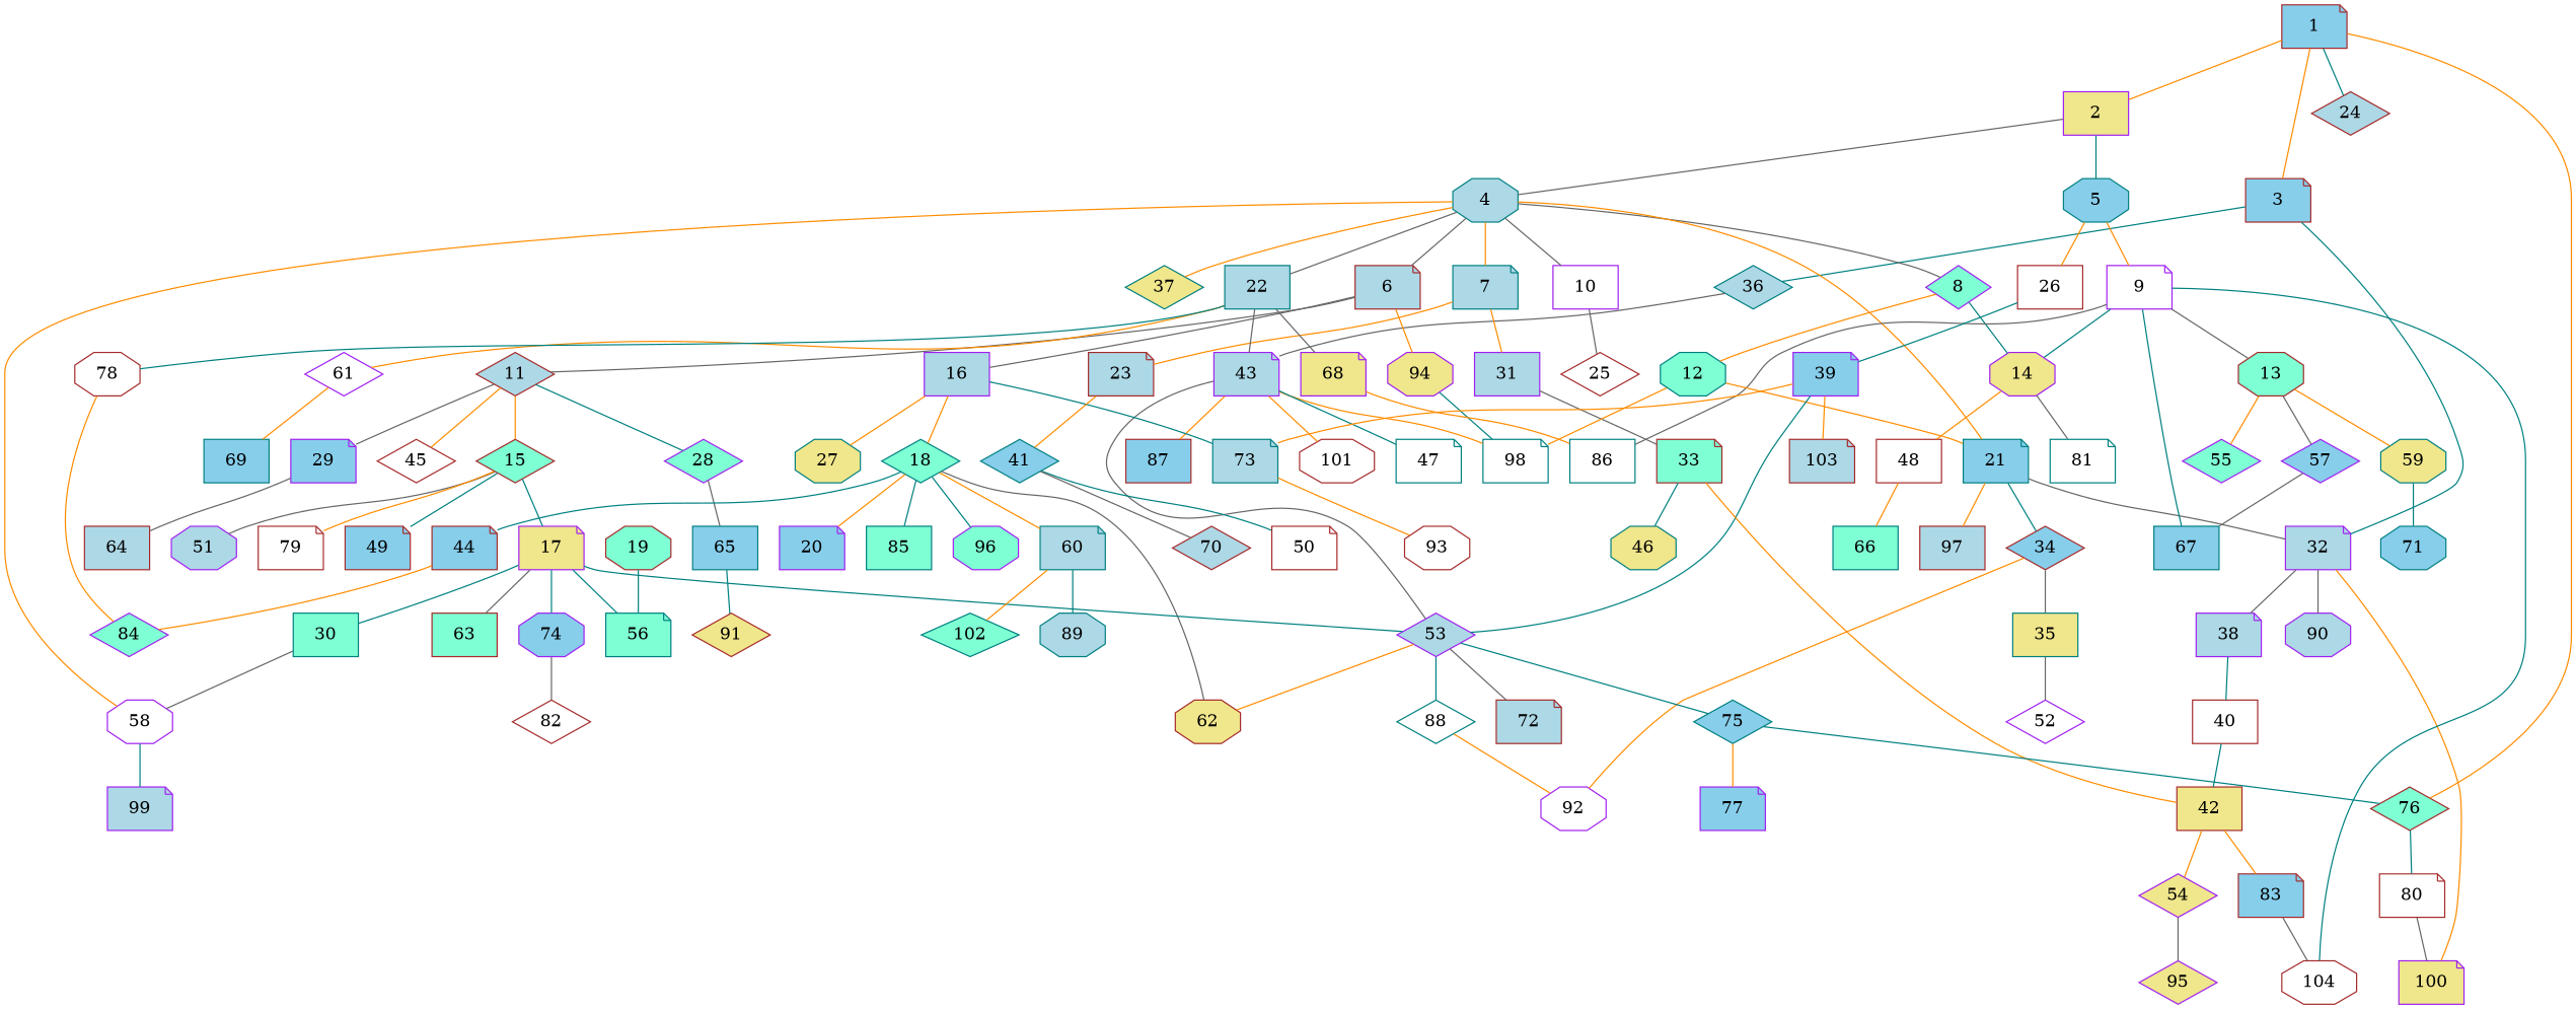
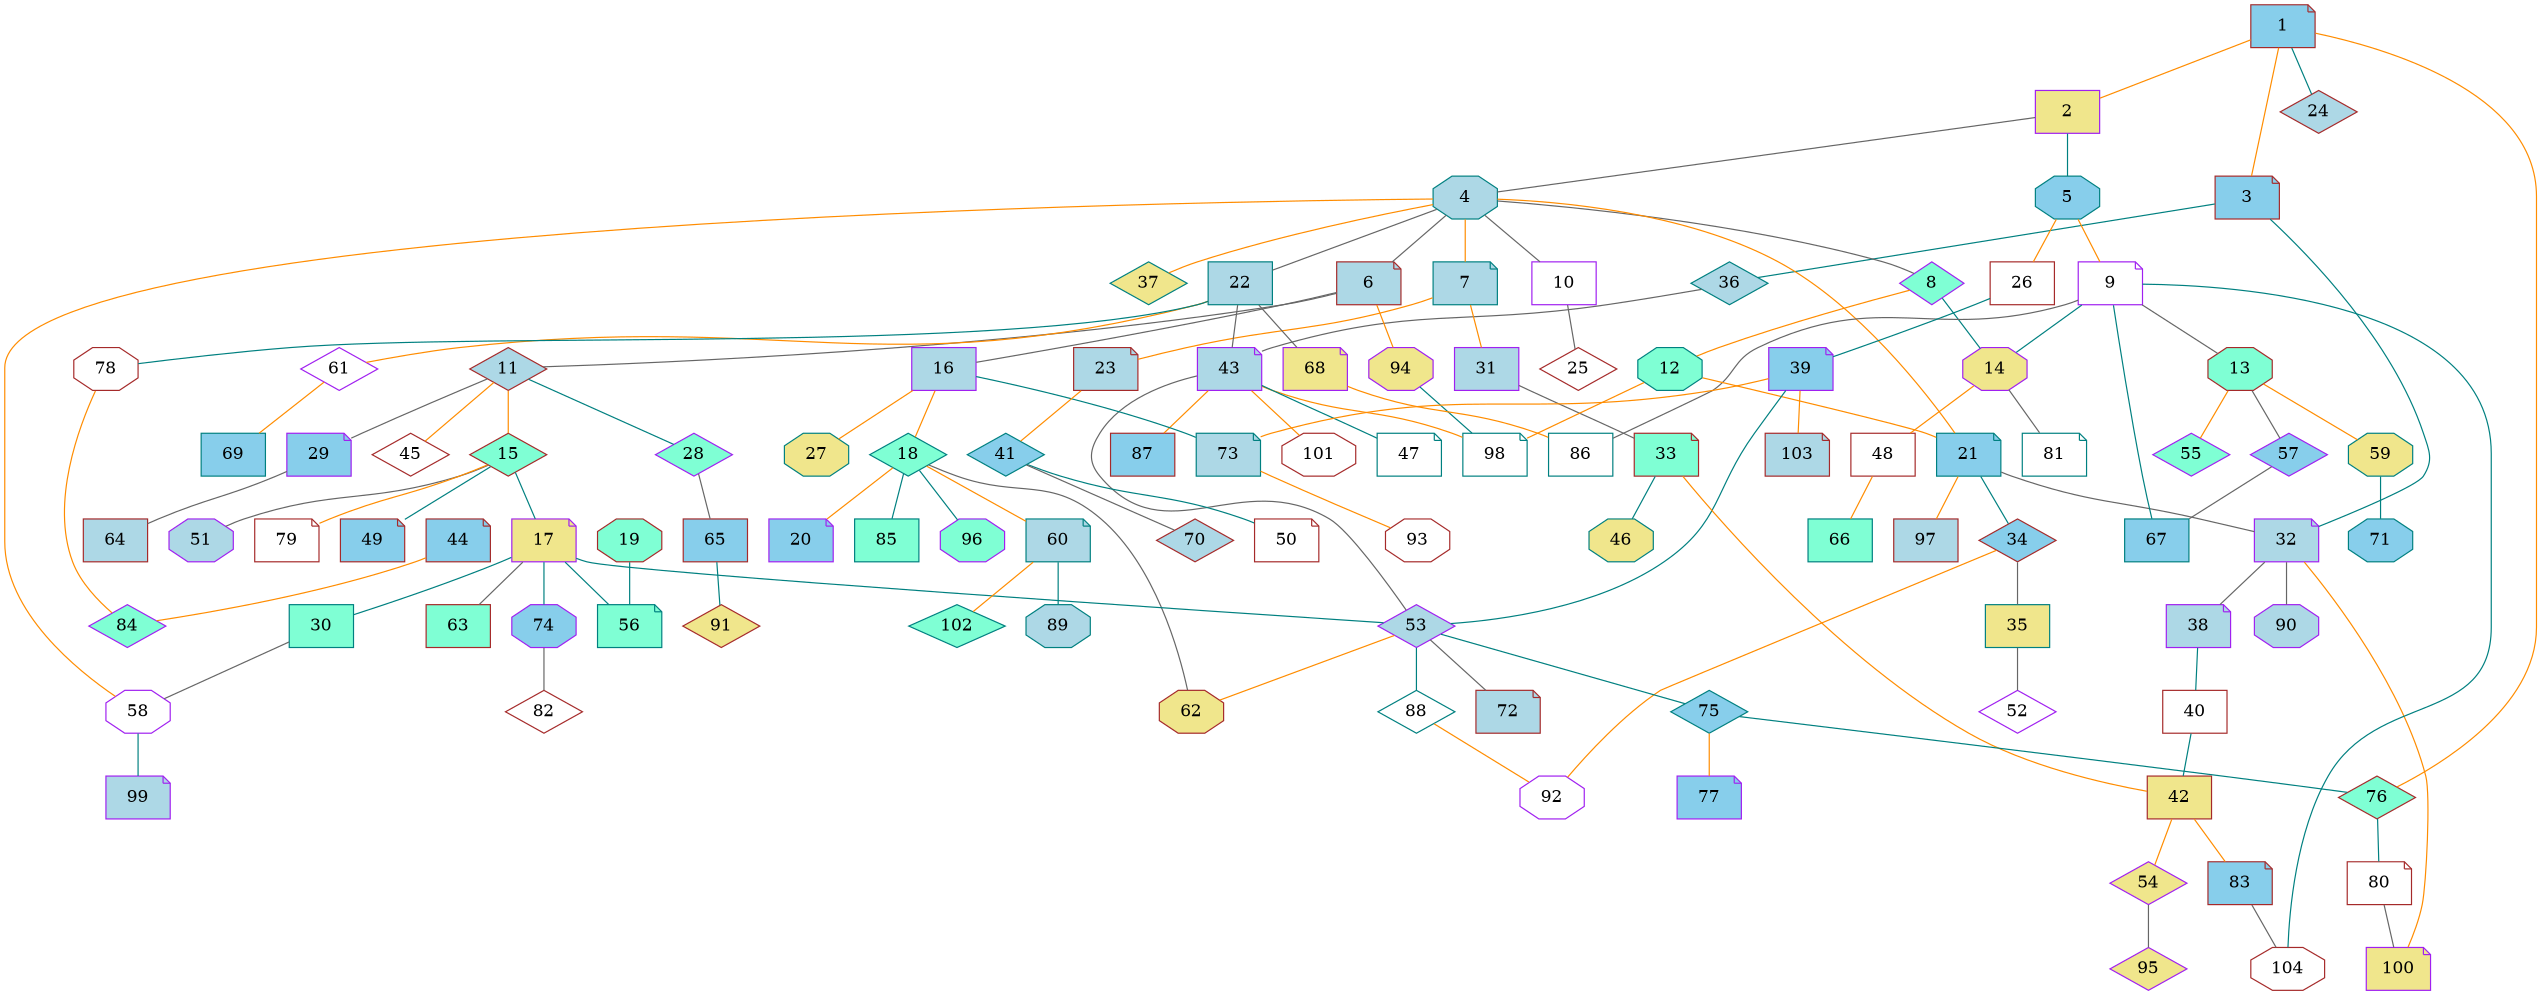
  graph {
    fontname="DejaVu Serif"
    node [color=brown fillcolor=lightblue fontname="DejaVu Serif" shape=note style=filled]
    edge [color=darkorange fontname="DejaVu Serif"]
    1 [fillcolor=skyblue]
    2 [color=purple fillcolor=khaki shape=box]
    3 [fillcolor=skyblue]
    24 [shape=diamond]
    76 [fillcolor=aquamarine shape=diamond]
    4 [color=teal shape=octagon]
    5 [color=teal fillcolor=skyblue shape=octagon]
    32 [color=purple]
    36 [color=teal shape=diamond]
    80 [fillcolor=white]
    6
    7 [color=teal]
    8 [color=purple fillcolor=aquamarine shape=diamond]
    10 [color=purple fillcolor=white shape=box]
    21 [color=teal fillcolor=skyblue]
    22 [color=teal shape=box]
    37 [color=teal fillcolor=khaki shape=diamond]
    58 [color=purple fillcolor=white shape=octagon]
    9 [color=purple fillcolor=white]
    26 [fillcolor=white shape=box]
    38 [color=purple]
    90 [color=purple shape=octagon]
    100 [color=purple fillcolor=khaki]
    43 [color=purple]
    11 [shape=diamond]
    16 [color=purple shape=box]
    94 [color=purple fillcolor=khaki shape=octagon]
    23
    31 [color=purple shape=box]
    12 [color=teal fillcolor=aquamarine shape=octagon]
    14 [color=purple fillcolor=khaki shape=octagon]
    25 [fillcolor=white shape=diamond]
    34 [fillcolor=skyblue shape=diamond]
    97 [shape=box]
    61 [color=purple fillcolor=white shape=diamond]
    68 [color=purple fillcolor=khaki]
    78 [fillcolor=white shape=octagon]
    99 [color=purple]
    13 [fillcolor=aquamarine shape=octagon]
    67 [color=teal fillcolor=skyblue shape=box]
    86 [color=teal fillcolor=white shape=box]
    104 [fillcolor=white shape=octagon]
    19 [fillcolor=aquamarine shape=octagon]
    56 [color=teal fillcolor=aquamarine]
    39 [color=purple fillcolor=skyblue]
    15 [fillcolor=aquamarine shape=diamond]
    28 [color=purple fillcolor=aquamarine shape=diamond]
    29 [color=purple fillcolor=skyblue]
    45 [fillcolor=white shape=diamond]
    18 [color=teal fillcolor=aquamarine shape=diamond]
    27 [color=teal fillcolor=khaki shape=octagon]
    73 [color=teal]
    98 [color=teal fillcolor=white]
    41 [color=teal fillcolor=skyblue shape=diamond]
    33 [fillcolor=aquamarine]
    48 [fillcolor=white shape=box]
    81 [color=teal fillcolor=white]
    55 [color=purple fillcolor=aquamarine shape=diamond]
    57 [color=purple fillcolor=skyblue shape=diamond]
    59 [color=teal fillcolor=khaki shape=octagon]
    17 [color=purple fillcolor=khaki]
    49 [fillcolor=skyblue]
    51 [color=purple shape=octagon]
    79 [fillcolor=white]
-   65 [color=teal fillcolor=skyblue shape=box]
+   65 [fillcolor=skyblue shape=box]
    64 [shape=box]
    71 [color=teal fillcolor=skyblue shape=octagon]
    66 [color=teal fillcolor=aquamarine shape=box]
    30 [color=teal fillcolor=aquamarine shape=box]
    53 [color=purple shape=diamond]
    63 [fillcolor=aquamarine shape=box]
    74 [color=purple fillcolor=skyblue shape=octagon]
    20 [color=purple fillcolor=skyblue]
    44 [fillcolor=skyblue]
    60 [color=teal]
    62 [fillcolor=khaki shape=octagon]
    85 [color=teal fillcolor=aquamarine shape=box]
    96 [color=purple fillcolor=aquamarine shape=octagon]
    93 [fillcolor=white shape=octagon]
    72
    75 [color=teal fillcolor=skyblue shape=diamond]
    88 [color=teal fillcolor=white shape=diamond]
    82 [fillcolor=white shape=diamond]
    84 [color=purple fillcolor=aquamarine shape=diamond]
    89 [color=teal shape=octagon]
    102 [color=teal fillcolor=aquamarine shape=diamond]
    35 [color=teal fillcolor=khaki shape=box]
    92 [color=purple fillcolor=white shape=octagon]
    47 [color=teal fillcolor=white]
    87 [fillcolor=skyblue shape=box]
    101 [fillcolor=white shape=octagon]
    69 [color=teal fillcolor=skyblue shape=box]
    50 [fillcolor=white]
    70 [shape=diamond]
    103
    91 [fillcolor=khaki shape=diamond]
    42 [fillcolor=khaki shape=box]
    46 [color=teal fillcolor=khaki shape=octagon]
    40 [fillcolor=white shape=box]
    54 [color=purple fillcolor=khaki shape=diamond]
    83 [fillcolor=skyblue]
    52 [color=purple fillcolor=white shape=diamond]
    95 [color=purple fillcolor=khaki shape=diamond]
    77 [color=purple fillcolor=skyblue]
    1 -- 2
    1 -- 3
    1 -- 24 [color=teal]
    1 -- 76
    2 -- 4 [color=gray40]
    2 -- 5 [color=teal]
    3 -- 32 [color=teal]
    3 -- 36 [color=teal]
    76 -- 80 [color=teal]
    4 -- 6 [color=gray40]
    4 -- 7
    4 -- 8 [color=gray40]
    4 -- 10 [color=gray40]
    4 -- 21
    4 -- 22 [color=gray40]
    4 -- 37
    4 -- 58
    5 -- 9
    5 -- 26
    32 -- 38 [color=gray40]
    32 -- 90 [color=gray40]
    32 -- 100
    36 -- 43 [color=gray40]
    80 -- 100 [color=gray40]
    6 -- 11 [color=gray40]
    6 -- 16 [color=gray40]
    6 -- 94
    7 -- 23
    7 -- 31
    8 -- 12
    8 -- 14 [color=teal]
    10 -- 25 [color=gray40]
    21 -- 32 [color=gray40]
    21 -- 34 [color=teal]
    21 -- 97
    22 -- 43 [color=gray40]
    22 -- 61
    22 -- 68 [color=gray40]
    22 -- 78 [color=teal]
    58 -- 99 [color=teal]
    9 -- 14 [color=teal]
    9 -- 13 [color=gray40]
    9 -- 67 [color=teal]
    9 -- 86 [color=gray40]
    9 -- 104 [color=teal]
    26 -- 39 [color=teal]
    38 -- 40 [color=teal]
    43 -- 98
    43 -- 53 [color=gray40]
    43 -- 47 [color=teal]
    43 -- 87
    43 -- 101
    11 -- 15
    11 -- 28 [color=teal]
    11 -- 29 [color=gray40]
    11 -- 45
    16 -- 18
    16 -- 27
    16 -- 73 [color=teal]
    94 -- 98 [color=teal]
    23 -- 41
    31 -- 33 [color=gray40]
    12 -- 21
    12 -- 98
    14 -- 48
    14 -- 81 [color=gray40]
    34 -- 35 [color=gray40]
    34 -- 92
    61 -- 69
    68 -- 86
    78 -- 84
    13 -- 55
    13 -- 57 [color=gray40]
    13 -- 59
    19 -- 56 [color=teal]
    39 -- 73
    39 -- 53 [color=teal]
    39 -- 103
    15 -- 17 [color=teal]
    15 -- 49 [color=teal]
    15 -- 51 [color=gray40]
    15 -- 79
    28 -- 65 [color=gray40]
    29 -- 64 [color=gray40]
    18 -- 20
-   18 -- 44 [color=teal]
    18 -- 60
    18 -- 62 [color=gray40]
    18 -- 85 [color=teal]
    18 -- 96 [color=teal]
    73 -- 93
    41 -- 50 [color=teal]
    41 -- 70 [color=gray40]
    33 -- 42
    33 -- 46 [color=teal]
    48 -- 66
    57 -- 67 [color=gray40]
    59 -- 71 [color=teal]
    17 -- 56 [color=teal]
    17 -- 30 [color=teal]
    17 -- 53 [color=teal]
    17 -- 63 [color=gray40]
    17 -- 74 [color=teal]
    65 -- 91 [color=teal]
    30 -- 58 [color=gray40]
    53 -- 62
    53 -- 72 [color=gray40]
    53 -- 75 [color=teal]
    53 -- 88 [color=teal]
    74 -- 82 [color=gray40]
    44 -- 84
    60 -- 89 [color=teal]
    60 -- 102
    75 -- 76 [color=teal]
    75 -- 77
    88 -- 92
    35 -- 52 [color=gray40]
    42 -- 54
    42 -- 83
    40 -- 42 [color=teal]
    54 -- 95 [color=gray40]
    83 -- 104 [color=gray40]
  }
